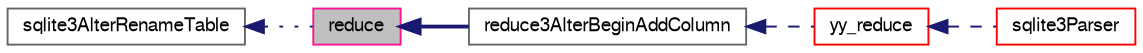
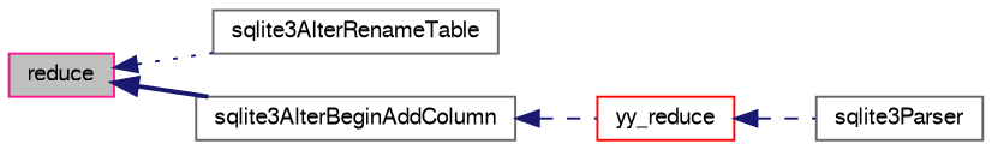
  digraph {
    rankdir=LR
    node [color=gray40 fillcolor=white fontname=FreeSans fontsize=10 shape=record style=filled]
    edge [color=midnightblue dir=back fontname=FreeSans fontsize=10 labelfontname=FreeSans labelfontsize=10 style=dashed]
    n1 [color=deeppink fillcolor=grey75 fontcolor=black height=0.2 label=reduce width=0.4]
    n2 [height=0.2 label=sqlite3AlterRenameTable width=0.4]
-   n3 [height=0.2 label=reduce3AlterBeginAddColumn width=0.4]
+   n3 [height=0.2 label=sqlite3AlterBeginAddColumn width=0.4]
    n4 [color=red height=0.2 label=yy_reduce width=0.4]
-   n5 [color=red height=0.2 label=sqlite3Parser width=0.4]
-   n2 -> n1 [style=dotted]
+   n5 [height=0.2 label=sqlite3Parser width=0.4]
+   n1 -> n2 [style=dotted]
    n1 -> n3 [style=bold]
    n3 -> n4
    n4 -> n5
  }
